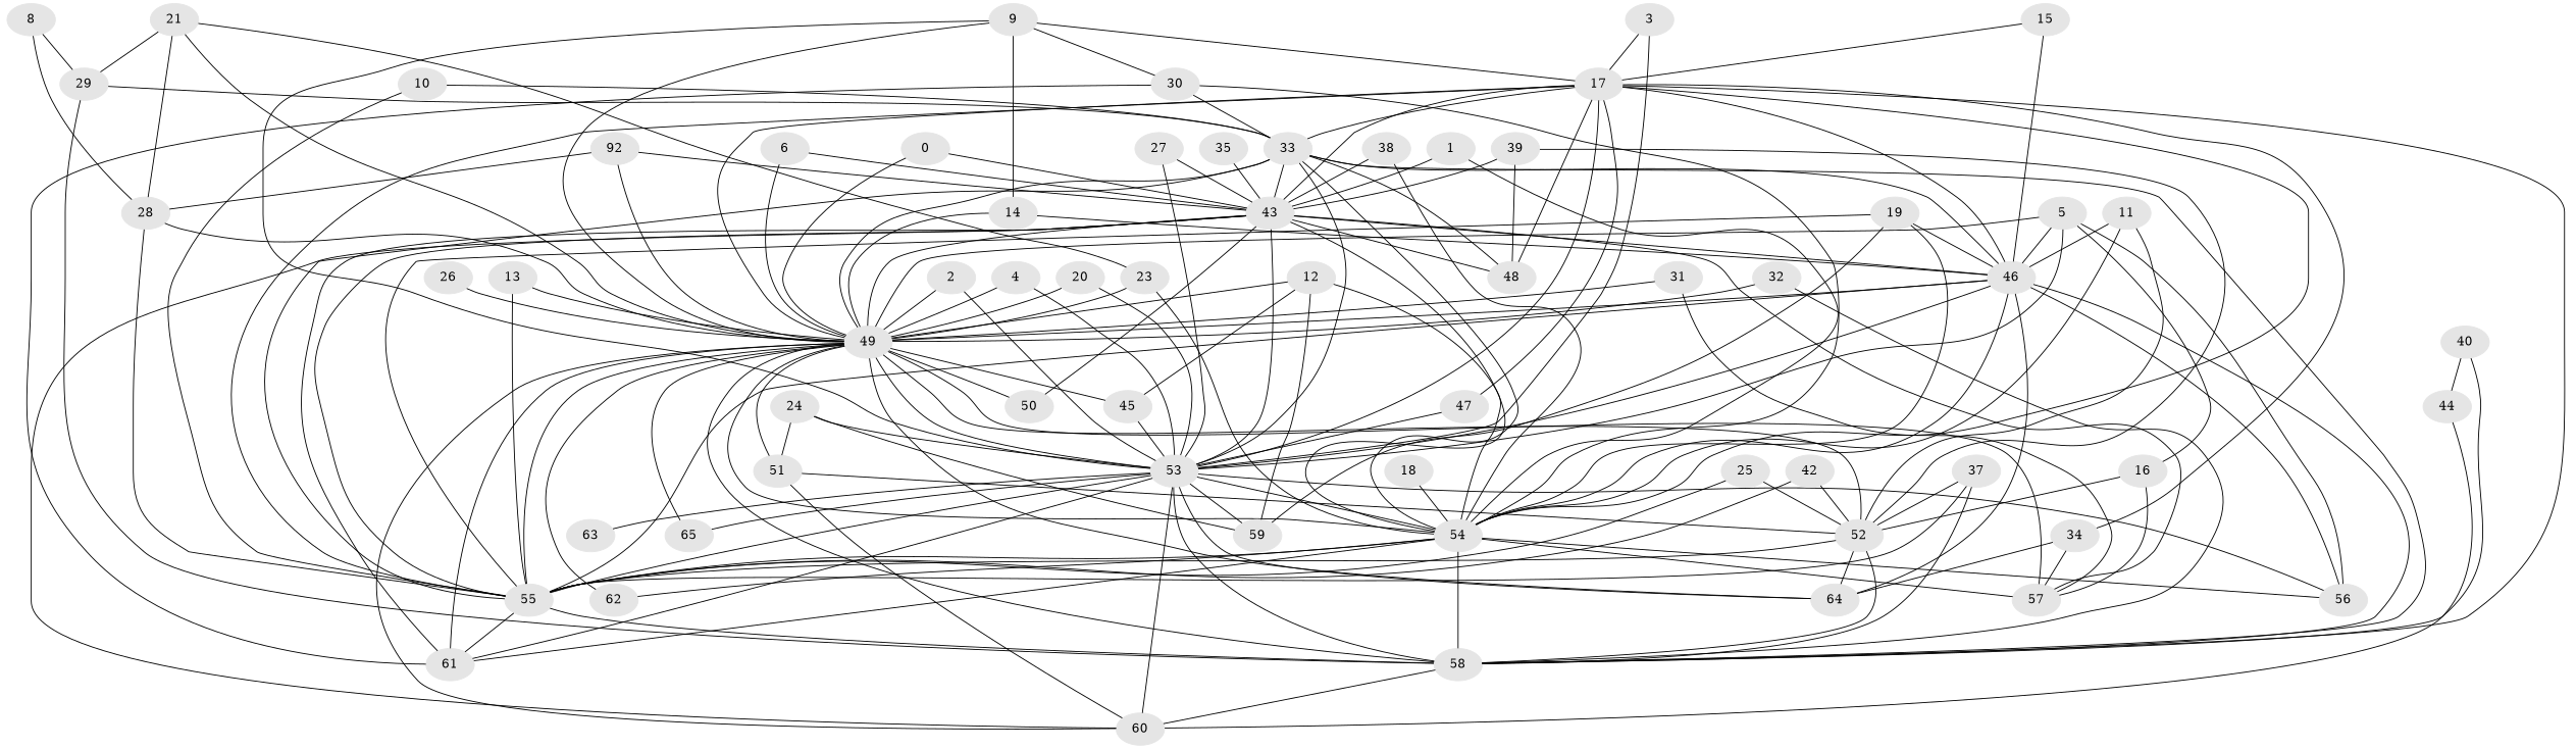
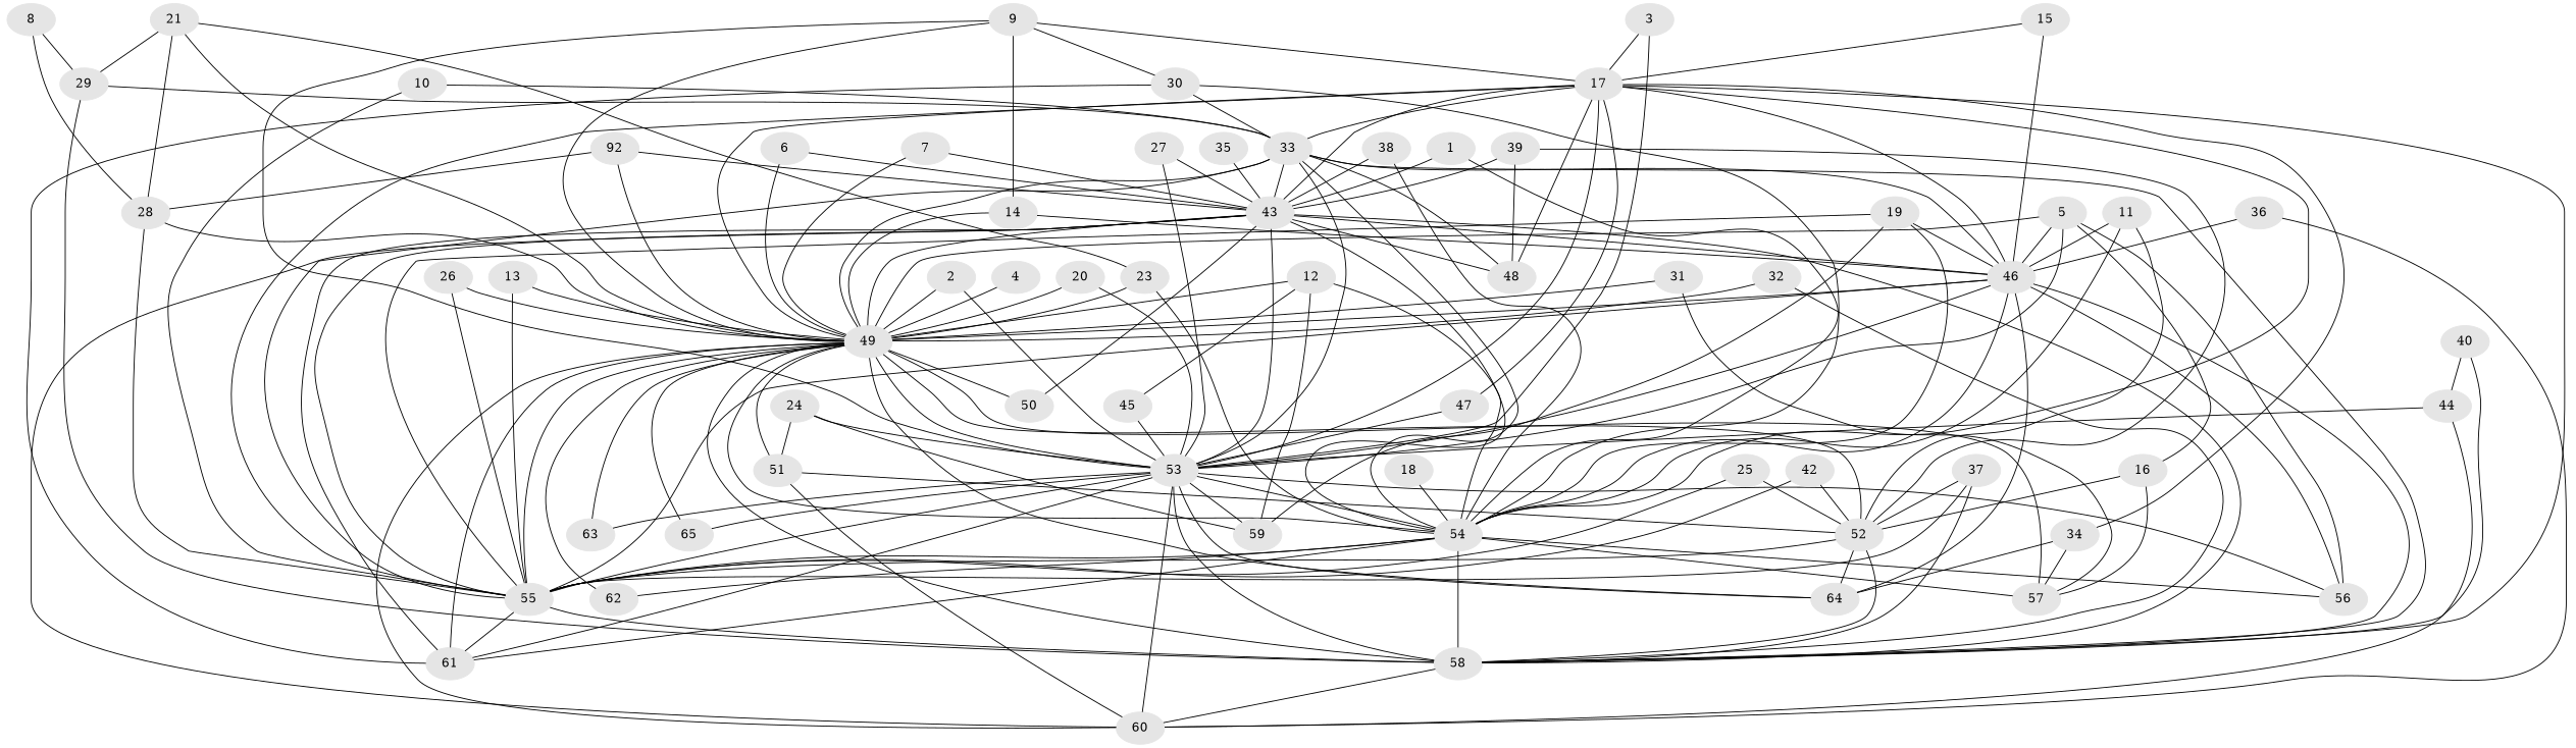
  graph {
    node [color=gray90 style=filled]
    edge [weight=1.0]
    1
    43
    54
    49
    53
    46
    55
    48
    58
    61
    60
    50
    56
    57
    62
    2
    52
    51
    64
    63
    65
    59
    3
    17
    33
    34
    47
    4
    5
    16
    6
-   7 [label=0]
+   7
    8
    28
    29
    9
    14
    30
    10
    11
    12
    45
    13
    15
    18
    19
    20
    21
    23
    n50 [label=92]
    24
    25
    26
    27
    31
    32
    35
+   36
    37
    38
    39
    40
    44
    42
    1 -- 43
    1 -- 54
    43 -- 54
    43 -- 49 [weight=3.0]
    43 -- 53 [weight=2.0]
    43 -- 46 [weight=2.0]
    43 -- 55
    43 -- 48
-   43 -- 57
+   43 -- 58
    43 -- 61
    43 -- 60
    43 -- 50
    54 -- 55 [weight=2.0]
    54 -- 58 [weight=2.0]
    54 -- 61
    54 -- 56
    54 -- 57
    54 -- 62
    49 -- 54 [weight=2.0]
    49 -- 53 [weight=2.0]
    49 -- 55 [weight=2.0]
    49 -- 58 [weight=3.0]
    49 -- 61
    49 -- 60
    49 -- 50 [weight=2.0]
    49 -- 57 [weight=4.0]
    49 -- 62
    49 -- 52 [weight=2.0]
    49 -- 51
    49 -- 64
-   49 -- 45
+   49 -- 63
    49 -- 65 [weight=2.0]
    53 -- 54
    53 -- 55 [weight=3.0]
    53 -- 58 [weight=2.0]
    53 -- 61
    53 -- 60
    53 -- 56
    53 -- 64
    53 -- 63
    53 -- 65
    53 -- 59
    46 -- 54
    46 -- 49 [weight=3.0]
    46 -- 53
    46 -- 55
    46 -- 58
    46 -- 56
    46 -- 64
    55 -- 58
    55 -- 61
    58 -- 60
    2 -- 49
    2 -- 53
    52 -- 55
    52 -- 58
    52 -- 64 [weight=2.0]
    51 -- 60
    51 -- 52
    3 -- 53
    3 -- 17
    17 -- 43
    17 -- 54 [weight=2.0]
    17 -- 49 [weight=3.0]
    17 -- 53
    17 -- 46
    17 -- 55
    17 -- 48
    17 -- 58
    17 -- 33
    17 -- 34
    17 -- 47
    33 -- 43
    33 -- 54
    33 -- 49 [weight=2.0]
    33 -- 53
    33 -- 46
    33 -- 55
    33 -- 48
    33 -- 58
    34 -- 57
    34 -- 64
    47 -- 53 [weight=2.0]
    4 -- 49 [weight=2.0]
    5 -- 49 [weight=2.0]
    5 -- 53
    5 -- 46
    5 -- 56
    5 -- 16
    16 -- 57
    16 -- 52
    6 -- 43
    6 -- 49
    7 -- 43
    7 -- 49
    8 -- 28
    8 -- 29
    28 -- 49
    28 -- 55
    29 -- 58
    29 -- 33
    9 -- 49
    9 -- 53
    9 -- 17
    9 -- 14
    9 -- 30
    14 -- 49
    14 -- 46
    30 -- 54
    30 -- 61
    30 -- 33
    10 -- 55
    10 -- 33
    11 -- 54 [weight=2.0]
    11 -- 46
    11 -- 52
    12 -- 54 [weight=2.0]
    12 -- 49
    12 -- 59
    12 -- 45
    45 -- 53
    13 -- 49
    13 -- 55
    15 -- 46
    15 -- 17
    18 -- 54
    19 -- 54
    19 -- 46
    19 -- 55
    19 -- 59
    20 -- 49 [weight=2.0]
    20 -- 53
    21 -- 49
    21 -- 28
    21 -- 29
    21 -- 23
    23 -- 54
    23 -- 49
    n50 -- 43
    n50 -- 49
    n50 -- 28
    24 -- 53
    24 -- 51
    24 -- 59
    25 -- 55
    25 -- 52
    26 -- 49
+   26 -- 55
    27 -- 43
    27 -- 53
    31 -- 49 [weight=2.0]
    31 -- 57
    32 -- 49
    32 -- 58
    35 -- 43
+   36 -- 46
+   36 -- 60
    37 -- 55
    37 -- 58
    37 -- 52
    38 -- 43
    38 -- 54
    39 -- 43
    39 -- 48
    39 -- 52
    40 -- 58
    40 -- 44
-   4 -- 53
+   44 -- 53
    44 -- 60
    42 -- 55
    42 -- 52
  }
